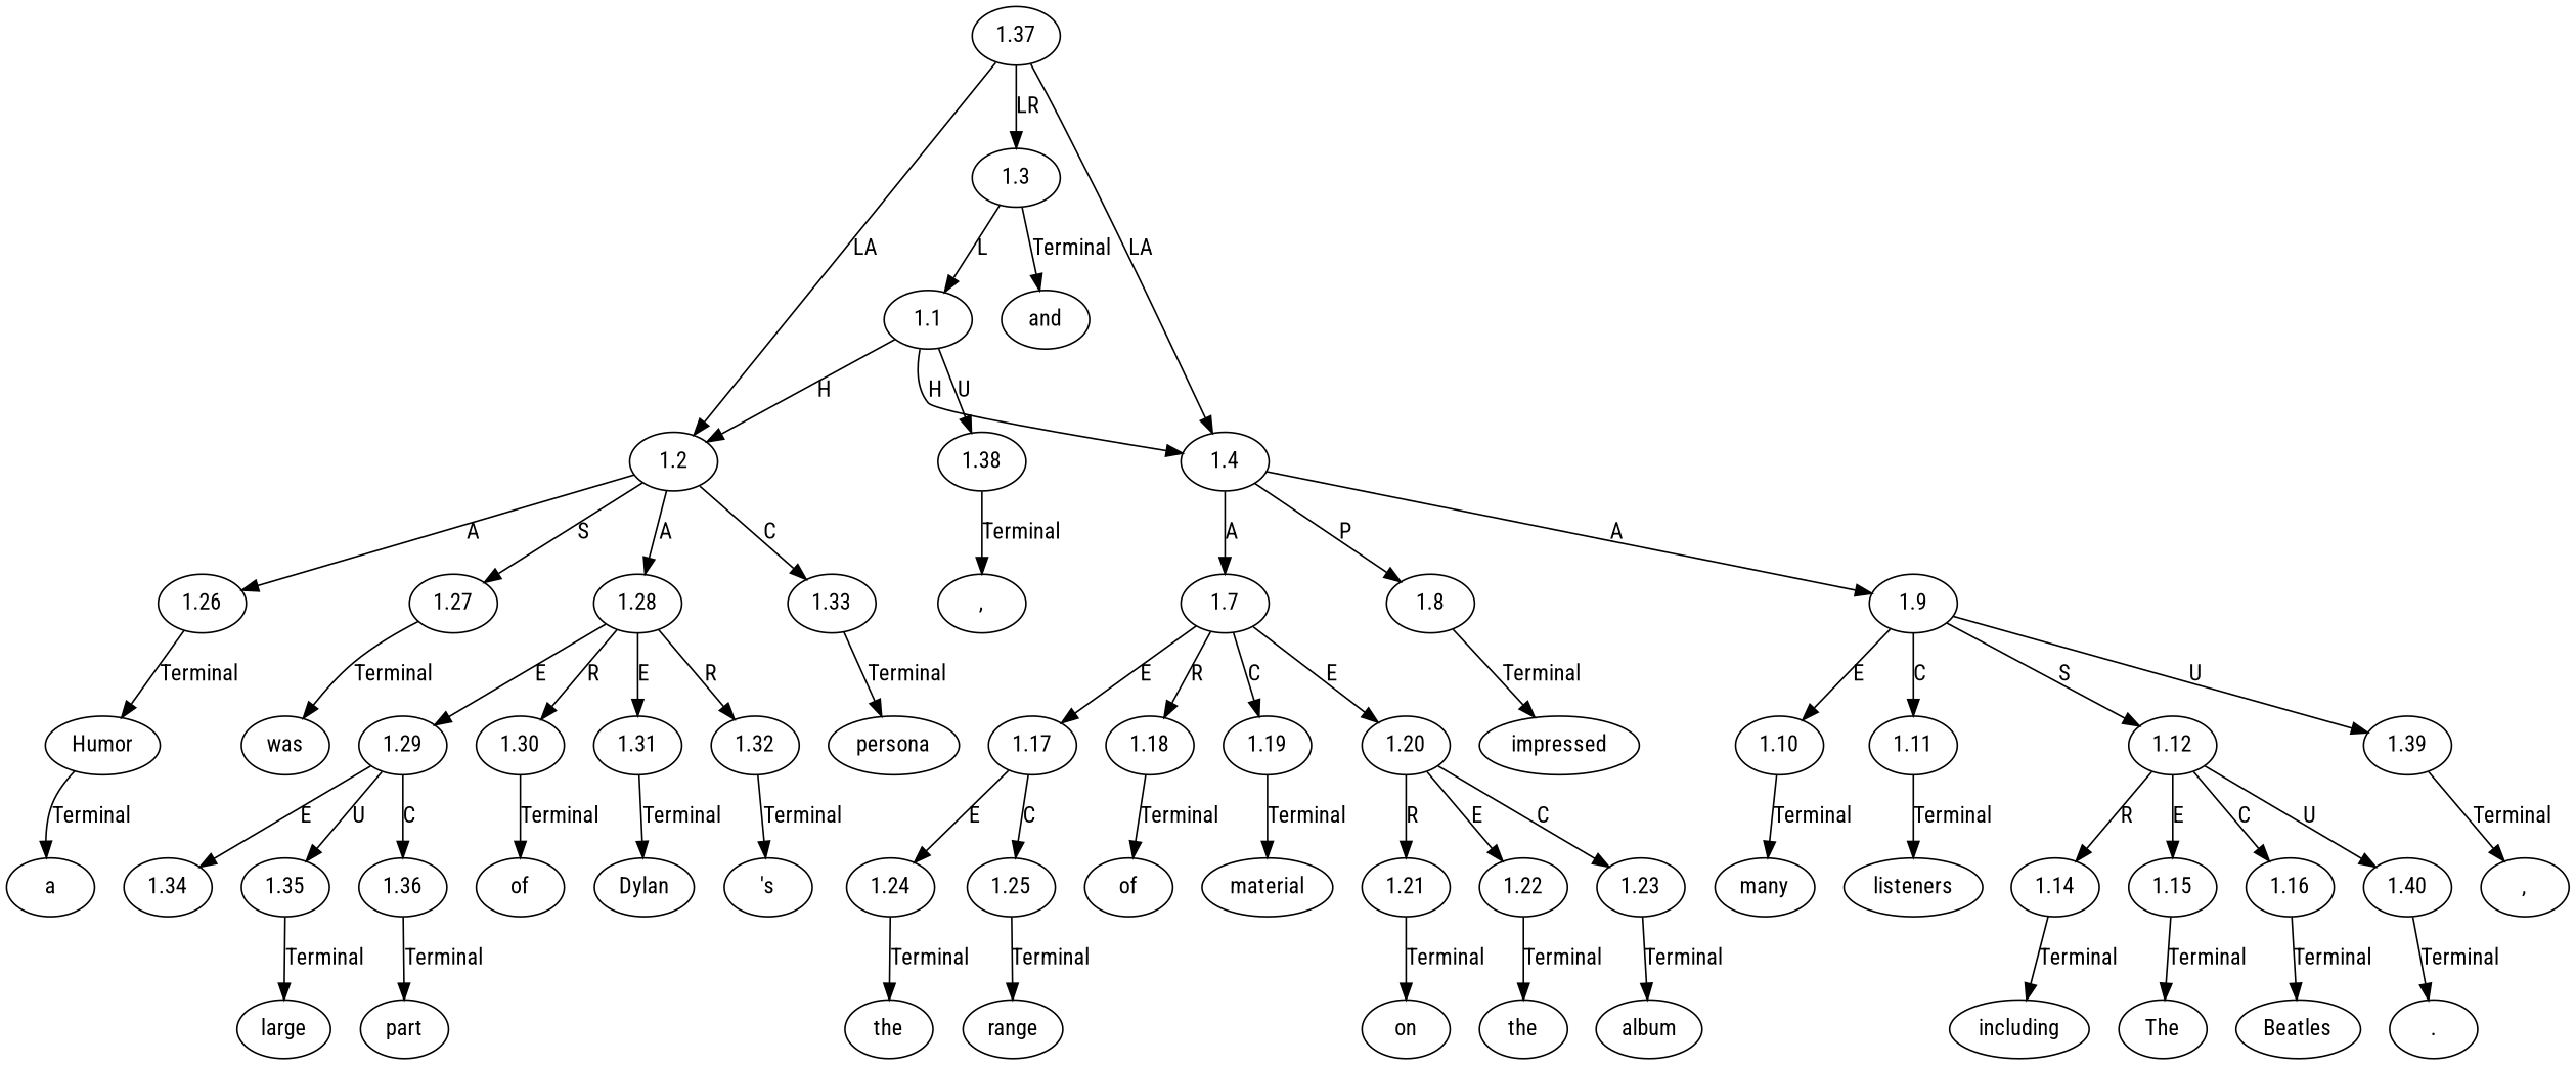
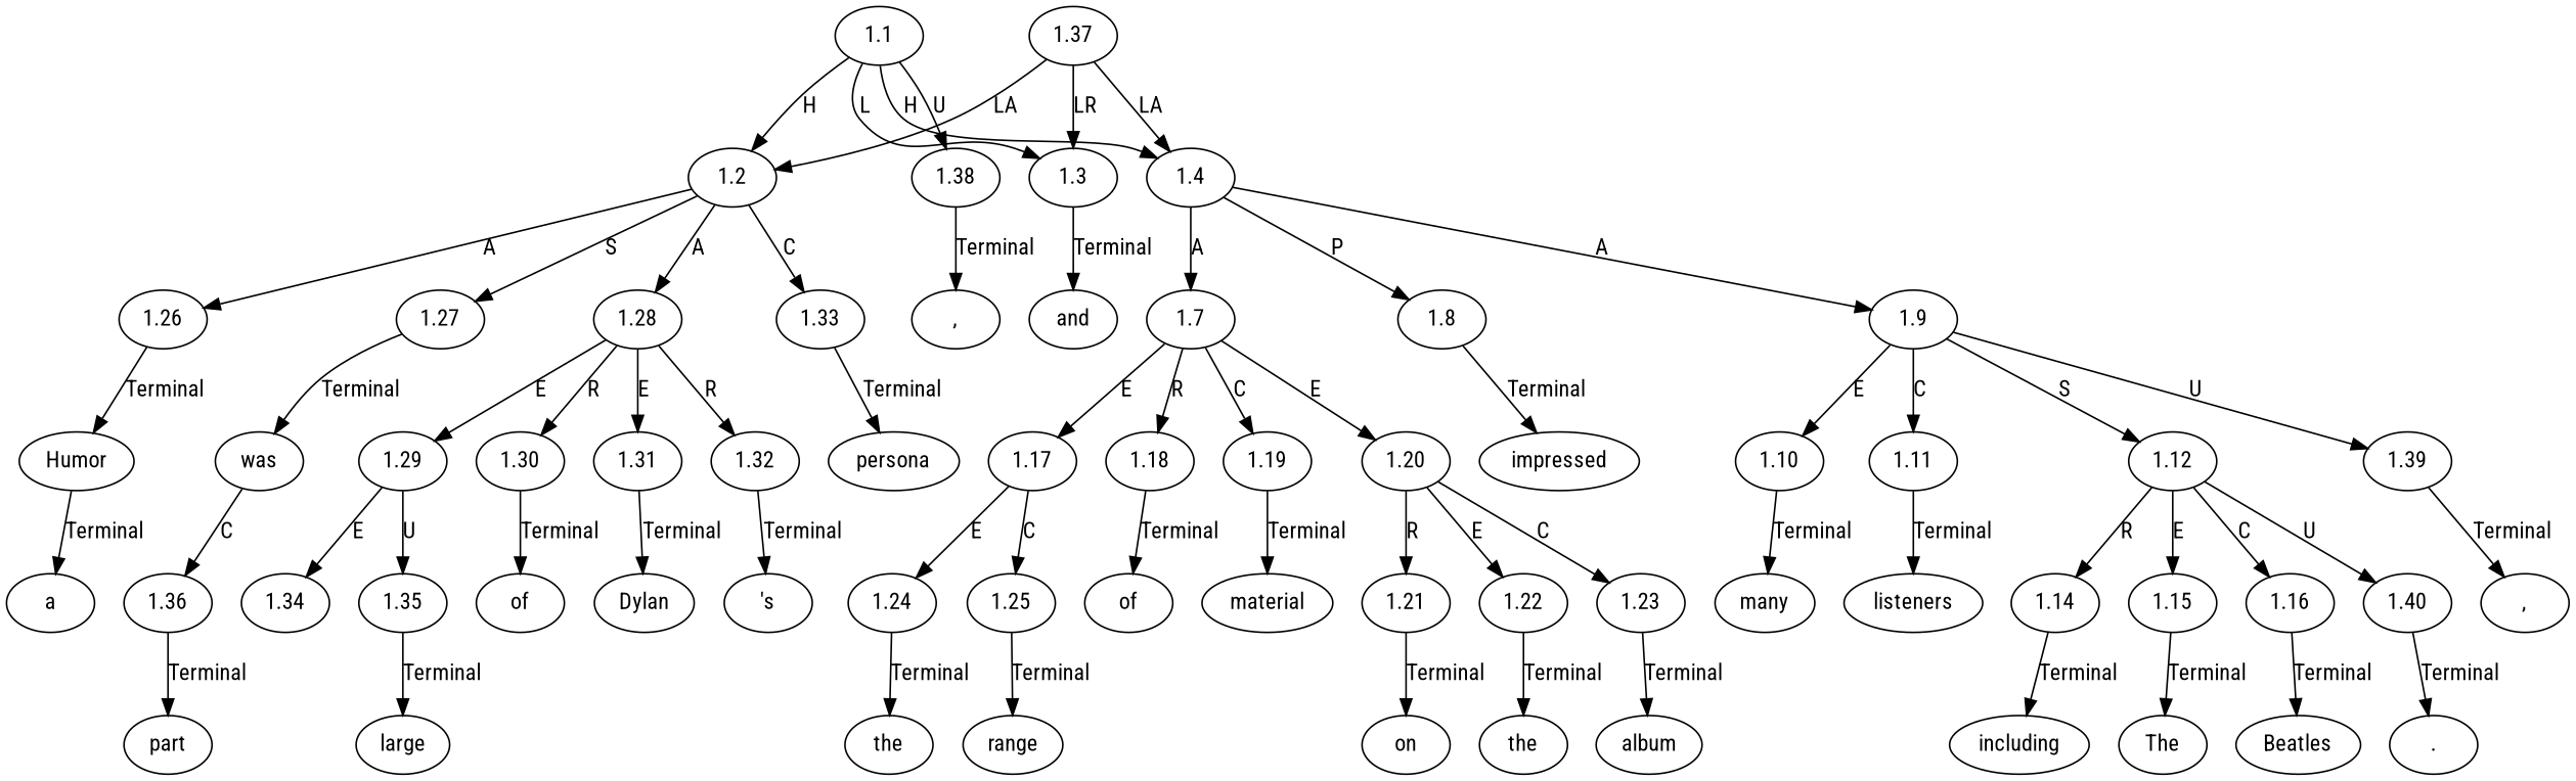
  digraph {
    fontname="Roboto Condensed"
    node [fontname="Roboto Condensed" ordering=out]
    edge [fontname="Roboto Condensed" ordering=out]
    n1 [label=Humor]
    n2 [label=a]
    n3 [label=","]
    n4 [label=and]
    n5 [label=the]
    n6 [label=range]
    n7 [label=of]
    n8 [label=material]
    n9 [label=on]
    n10 [label=the]
    n11 [label=album]
    n12 [label=impressed]
    n13 [label=was]
    n14 [label=many]
    n15 [label=listeners]
    n16 [label=","]
    n17 [label=including]
    n18 [label=The]
    n19 [label=Beatles]
    n20 [label="."]
    n21 [label=large]
    n22 [label=part]
    n23 [label=of]
    n24 [label=Dylan]
    n25 [label="'s"]
    n26 [label=persona]
    n27 [label=1.1]
    n28 [label=1.2]
    n29 [label=1.3]
    n30 [label=1.4]
    n31 [label=1.38]
    n32 [label=1.26]
    n33 [label=1.27]
    n34 [label=1.28]
    n35 [label=1.33]
    n36 [label=1.7]
    n37 [label=1.8]
    n38 [label=1.9]
    n39 [label=1.29]
    n40 [label=1.30]
    n41 [label=1.31]
    n42 [label=1.32]
    n43 [label=1.17]
    n44 [label=1.18]
    n45 [label=1.19]
    n46 [label=1.20]
    n47 [label=1.10]
    n48 [label=1.11]
    n49 [label=1.12]
    n50 [label=1.39]
    n51 [label=1.24]
    n52 [label=1.25]
    n53 [label=1.21]
    n54 [label=1.22]
    n55 [label=1.23]
    n56 [label=1.14]
    n57 [label=1.15]
    n58 [label=1.16]
    n59 [label=1.40]
    n60 [label=1.34]
    n61 [label=1.35]
    n62 [label=1.36]
    n63 [label=1.37]
    n1 -> n2 [label=Terminal]
    n27 -> n28 [label=H]
-   n29 -> n27 [label=L]
+   n27 -> n29 [label=L]
    n27 -> n30 [label=H]
    n27 -> n31 [label=U]
    n28 -> n32 [label=A]
    n28 -> n33 [label=S]
    n28 -> n34 [label=A]
    n28 -> n35 [label=C]
    n29 -> n4 [label=Terminal]
    n30 -> n36 [label=A]
    n30 -> n37 [label=P]
    n30 -> n38 [label=A]
    n31 -> n3 [label=Terminal]
    n32 -> n1 [label=Terminal]
    n33 -> n13 [label=Terminal]
    n34 -> n39 [label=E]
    n34 -> n40 [label=R]
    n34 -> n41 [label=E]
    n34 -> n42 [label=R]
    n35 -> n26 [label=Terminal]
    n36 -> n43 [label=E]
    n36 -> n44 [label=R]
    n36 -> n45 [label=C]
    n36 -> n46 [label=E]
    n37 -> n12 [label=Terminal]
    n38 -> n47 [label=E]
    n38 -> n48 [label=C]
    n38 -> n49 [label=S]
    n38 -> n50 [label=U]
    n39 -> n60 [label=E]
    n39 -> n61 [label=U]
-   n39 -> n62 [label=C]
+   n13 -> n62 [label=C]
    n40 -> n23 [label=Terminal]
    n41 -> n24 [label=Terminal]
    n42 -> n25 [label=Terminal]
    n43 -> n51 [label=E]
    n43 -> n52 [label=C]
    n44 -> n7 [label=Terminal]
    n45 -> n8 [label=Terminal]
    n46 -> n53 [label=R]
    n46 -> n54 [label=E]
    n46 -> n55 [label=C]
    n47 -> n14 [label=Terminal]
    n48 -> n15 [label=Terminal]
    n49 -> n56 [label=R]
    n49 -> n57 [label=E]
    n49 -> n58 [label=C]
    n49 -> n59 [label=U]
    n50 -> n16 [label=Terminal]
    n51 -> n5 [label=Terminal]
    n52 -> n6 [label=Terminal]
    n53 -> n9 [label=Terminal]
    n54 -> n10 [label=Terminal]
    n55 -> n11 [label=Terminal]
    n56 -> n17 [label=Terminal]
    n57 -> n18 [label=Terminal]
    n58 -> n19 [label=Terminal]
    n59 -> n20 [label=Terminal]
    n61 -> n21 [label=Terminal]
    n62 -> n22 [label=Terminal]
    n63 -> n28 [label=LA]
    n63 -> n29 [label=LR]
    n63 -> n30 [label=LA]
  }
